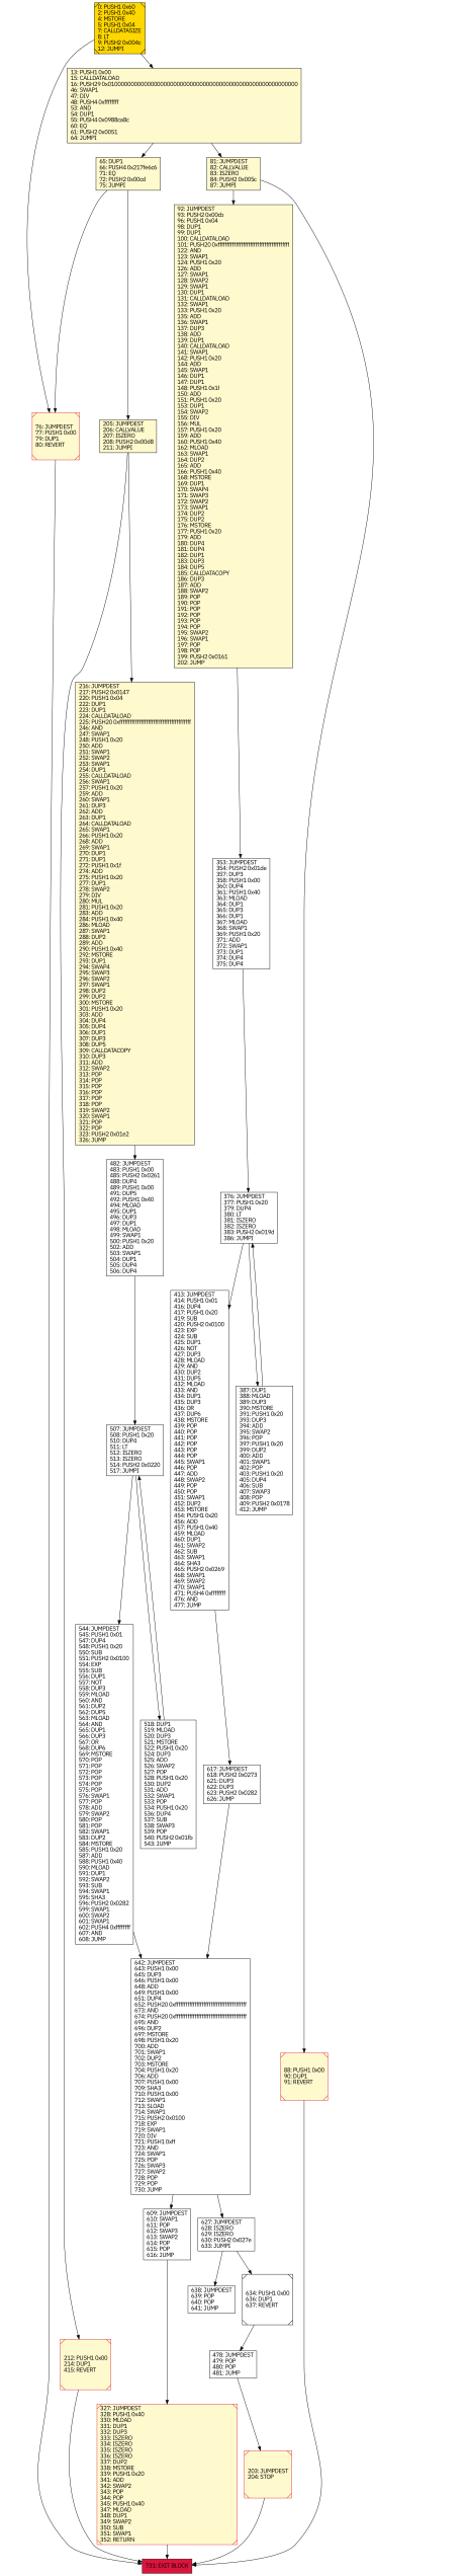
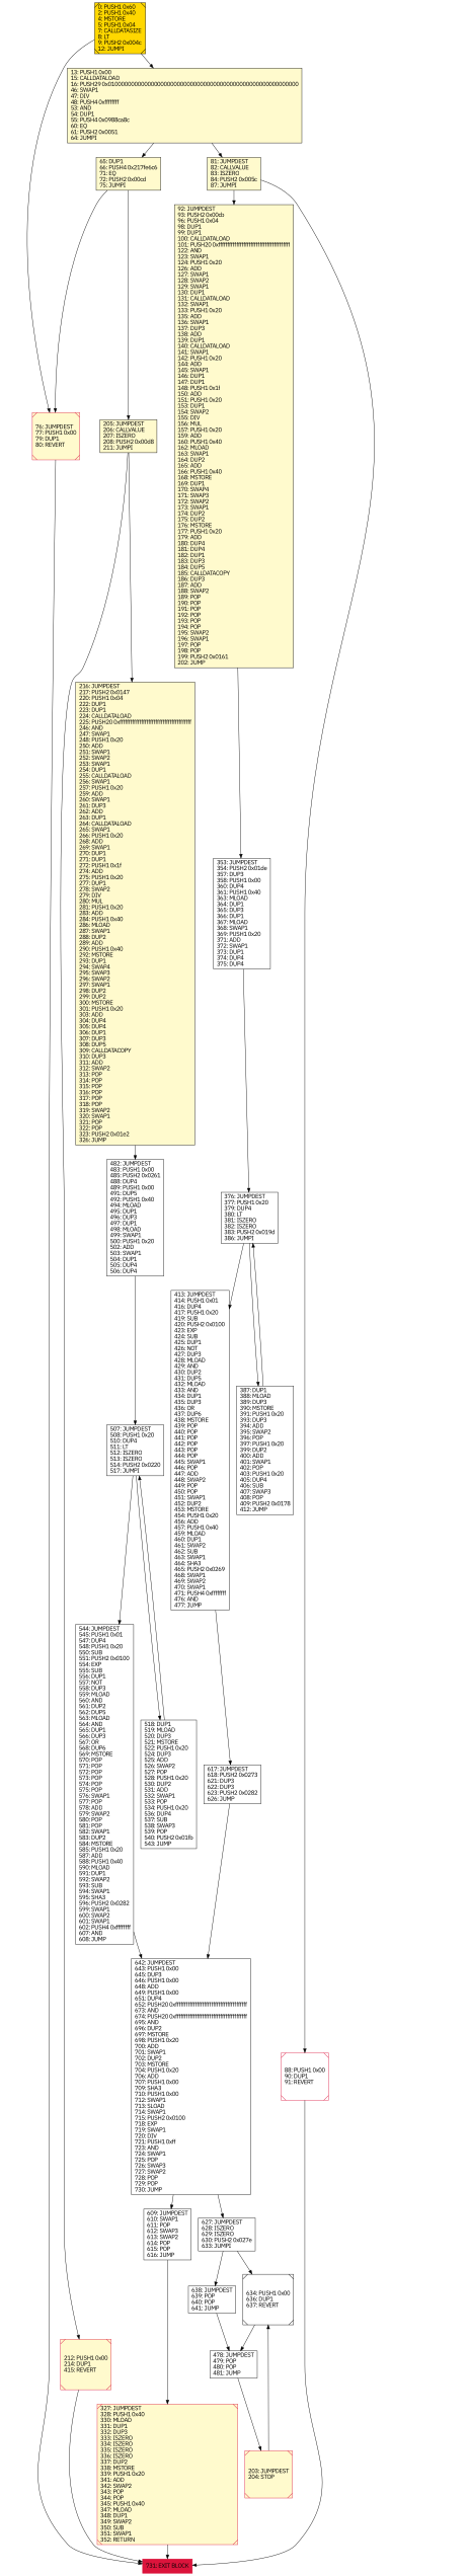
  digraph {
    fontname="IBM Plex Sans"
    rankdir=UD
    node [color=black fillcolor=white fontcolor=black fontname="IBM Plex Sans" shape=box style=filled]
    edge [fontname="IBM Plex Sans"]
    n1 [label="376: JUMPDEST\l377: PUSH1 0x20\l379: DUP4\l380: LT\l381: ISZERO\l382: ISZERO\l383: PUSH2 0x019d\l386: JUMPI\l"]
    n2 [label="413: JUMPDEST\l414: PUSH1 0x01\l416: DUP4\l417: PUSH1 0x20\l419: SUB\l420: PUSH2 0x0100\l423: EXP\l424: SUB\l425: DUP1\l426: NOT\l427: DUP3\l428: MLOAD\l429: AND\l430: DUP2\l431: DUP5\l432: MLOAD\l433: AND\l434: DUP1\l435: DUP3\l436: OR\l437: DUP6\l438: MSTORE\l439: POP\l440: POP\l441: POP\l442: POP\l443: POP\l444: POP\l445: SWAP1\l446: POP\l447: ADD\l448: SWAP2\l449: POP\l450: POP\l451: SWAP1\l452: DUP2\l453: MSTORE\l454: PUSH1 0x20\l456: ADD\l457: PUSH1 0x40\l459: MLOAD\l460: DUP1\l461: SWAP2\l462: SUB\l463: SWAP1\l464: SHA3\l465: PUSH2 0x0269\l468: SWAP1\l469: SWAP2\l470: SWAP1\l471: PUSH4 0xffffffff\l476: AND\l477: JUMP\l"]
    n3 [label="387: DUP1\l388: MLOAD\l389: DUP3\l390: MSTORE\l391: PUSH1 0x20\l393: DUP3\l394: ADD\l395: SWAP2\l396: POP\l397: PUSH1 0x20\l399: DUP2\l400: ADD\l401: SWAP1\l402: POP\l403: PUSH1 0x20\l405: DUP4\l406: SUB\l407: SWAP3\l408: POP\l409: PUSH2 0x0178\l412: JUMP\l"]
    n4 [label="617: JUMPDEST\l618: PUSH2 0x0273\l621: DUP3\l622: DUP3\l623: PUSH2 0x0282\l626: JUMP\l"]
    n5 [label="609: JUMPDEST\l610: SWAP1\l611: POP\l612: SWAP3\l613: SWAP2\l614: POP\l615: POP\l616: JUMP\l"]
    n6 [color=crimson fillcolor=lemonchiffon label="327: JUMPDEST\l328: PUSH1 0x40\l330: MLOAD\l331: DUP1\l332: DUP3\l333: ISZERO\l334: ISZERO\l335: ISZERO\l336: ISZERO\l337: DUP2\l338: MSTORE\l339: PUSH1 0x20\l341: ADD\l342: SWAP2\l343: POP\l344: POP\l345: PUSH1 0x40\l347: MLOAD\l348: DUP1\l349: SWAP2\l350: SUB\l351: SWAP1\l352: RETURN\l" shape=Msquare]
-   n7 [fillcolor=crimson label="731: EXIT BLOCK\l"]
+   n7 [color=crimson fillcolor=crimson label="731: EXIT BLOCK\l"]
    n8 [label="544: JUMPDEST\l545: PUSH1 0x01\l547: DUP4\l548: PUSH1 0x20\l550: SUB\l551: PUSH2 0x0100\l554: EXP\l555: SUB\l556: DUP1\l557: NOT\l558: DUP3\l559: MLOAD\l560: AND\l561: DUP2\l562: DUP5\l563: MLOAD\l564: AND\l565: DUP1\l566: DUP3\l567: OR\l568: DUP6\l569: MSTORE\l570: POP\l571: POP\l572: POP\l573: POP\l574: POP\l575: POP\l576: SWAP1\l577: POP\l578: ADD\l579: SWAP2\l580: POP\l581: POP\l582: SWAP1\l583: DUP2\l584: MSTORE\l585: PUSH1 0x20\l587: ADD\l588: PUSH1 0x40\l590: MLOAD\l591: DUP1\l592: SWAP2\l593: SUB\l594: SWAP1\l595: SHA3\l596: PUSH2 0x0282\l599: SWAP1\l600: SWAP2\l601: SWAP1\l602: PUSH4 0xffffffff\l607: AND\l608: JUMP\l"]
    n9 [label="642: JUMPDEST\l643: PUSH1 0x00\l645: DUP3\l646: PUSH1 0x00\l648: ADD\l649: PUSH1 0x00\l651: DUP4\l652: PUSH20 0xffffffffffffffffffffffffffffffffffffffff\l673: AND\l674: PUSH20 0xffffffffffffffffffffffffffffffffffffffff\l695: AND\l696: DUP2\l697: MSTORE\l698: PUSH1 0x20\l700: ADD\l701: SWAP1\l702: DUP2\l703: MSTORE\l704: PUSH1 0x20\l706: ADD\l707: PUSH1 0x00\l709: SHA3\l710: PUSH1 0x00\l712: SWAP1\l713: SLOAD\l714: SWAP1\l715: PUSH2 0x0100\l718: EXP\l719: SWAP1\l720: DIV\l721: PUSH1 0xff\l723: AND\l724: SWAP1\l725: POP\l726: SWAP3\l727: SWAP2\l728: POP\l729: POP\l730: JUMP\l"]
    n10 [label="627: JUMPDEST\l628: ISZERO\l629: ISZERO\l630: PUSH2 0x027e\l633: JUMPI\l"]
    n11 [color=crimson fillcolor=lemonchiffon label="76: JUMPDEST\l77: PUSH1 0x00\l79: DUP1\l80: REVERT\l" shape=Msquare]
    n12 [label="634: PUSH1 0x00\l636: DUP1\l637: REVERT\l" shape=Msquare]
    n13 [label="638: JUMPDEST\l639: POP\l640: POP\l641: JUMP\l"]
    n14 [label="478: JUMPDEST\l479: POP\l480: POP\l481: JUMP\l"]
    n15 [label="507: JUMPDEST\l508: PUSH1 0x20\l510: DUP4\l511: LT\l512: ISZERO\l513: ISZERO\l514: PUSH2 0x0220\l517: JUMPI\l"]
    n16 [label="518: DUP1\l519: MLOAD\l520: DUP3\l521: MSTORE\l522: PUSH1 0x20\l524: DUP3\l525: ADD\l526: SWAP2\l527: POP\l528: PUSH1 0x20\l530: DUP2\l531: ADD\l532: SWAP1\l533: POP\l534: PUSH1 0x20\l536: DUP4\l537: SUB\l538: SWAP3\l539: POP\l540: PUSH2 0x01fb\l543: JUMP\l"]
    n17 [color=crimson fillcolor=lemonchiffon label="203: JUMPDEST\l204: STOP\l" shape=Msquare]
    n18 [fillcolor=lemonchiffon label="65: DUP1\l66: PUSH4 0x217fe6c6\l71: EQ\l72: PUSH2 0x00cd\l75: JUMPI\l"]
    n19 [fillcolor=lemonchiffon label="205: JUMPDEST\l206: CALLVALUE\l207: ISZERO\l208: PUSH2 0x00d8\l211: JUMPI\l"]
    n20 [color=crimson fillcolor=lemonchiffon label="212: PUSH1 0x00\l214: DUP1\l415: REVERT\l" shape=Msquare]
    n21 [fillcolor=lemonchiffon label="216: JUMPDEST\l217: PUSH2 0x0147\l220: PUSH1 0x04\l222: DUP1\l223: DUP1\l224: CALLDATALOAD\l225: PUSH20 0xffffffffffffffffffffffffffffffffffffffff\l246: AND\l247: SWAP1\l248: PUSH1 0x20\l250: ADD\l251: SWAP1\l252: SWAP2\l253: SWAP1\l254: DUP1\l255: CALLDATALOAD\l256: SWAP1\l257: PUSH1 0x20\l259: ADD\l260: SWAP1\l261: DUP3\l262: ADD\l263: DUP1\l264: CALLDATALOAD\l265: SWAP1\l266: PUSH1 0x20\l268: ADD\l269: SWAP1\l270: DUP1\l271: DUP1\l272: PUSH1 0x1f\l274: ADD\l275: PUSH1 0x20\l277: DUP1\l278: SWAP2\l279: DIV\l280: MUL\l281: PUSH1 0x20\l283: ADD\l284: PUSH1 0x40\l286: MLOAD\l287: SWAP1\l288: DUP2\l289: ADD\l290: PUSH1 0x40\l292: MSTORE\l293: DUP1\l294: SWAP4\l295: SWAP3\l296: SWAP2\l297: SWAP1\l298: DUP2\l299: DUP2\l300: MSTORE\l301: PUSH1 0x20\l303: ADD\l304: DUP4\l305: DUP4\l306: DUP1\l307: DUP3\l308: DUP5\l309: CALLDATACOPY\l310: DUP3\l311: ADD\l312: SWAP2\l313: POP\l314: POP\l315: POP\l316: POP\l317: POP\l318: POP\l319: SWAP2\l320: SWAP1\l321: POP\l322: POP\l323: PUSH2 0x01e2\l326: JUMP\l"]
    n22 [fillcolor=lemonchiffon label="13: PUSH1 0x00\l15: CALLDATALOAD\l16: PUSH29 0x0100000000000000000000000000000000000000000000000000000000\l46: SWAP1\l47: DIV\l48: PUSH4 0xffffffff\l53: AND\l54: DUP1\l55: PUSH4 0x0988ca8c\l60: EQ\l61: PUSH2 0x0051\l64: JUMPI\l"]
    n23 [fillcolor=lemonchiffon label="81: JUMPDEST\l82: CALLVALUE\l83: ISZERO\l84: PUSH2 0x005c\l87: JUMPI\l"]
    n24 [fillcolor=lemonchiffon label="92: JUMPDEST\l93: PUSH2 0x00cb\l96: PUSH1 0x04\l98: DUP1\l99: DUP1\l100: CALLDATALOAD\l101: PUSH20 0xffffffffffffffffffffffffffffffffffffffff\l122: AND\l123: SWAP1\l124: PUSH1 0x20\l126: ADD\l127: SWAP1\l128: SWAP2\l129: SWAP1\l130: DUP1\l131: CALLDATALOAD\l132: SWAP1\l133: PUSH1 0x20\l135: ADD\l136: SWAP1\l137: DUP3\l138: ADD\l139: DUP1\l140: CALLDATALOAD\l141: SWAP1\l142: PUSH1 0x20\l144: ADD\l145: SWAP1\l146: DUP1\l147: DUP1\l148: PUSH1 0x1f\l150: ADD\l151: PUSH1 0x20\l153: DUP1\l154: SWAP2\l155: DIV\l156: MUL\l157: PUSH1 0x20\l159: ADD\l160: PUSH1 0x40\l162: MLOAD\l163: SWAP1\l164: DUP2\l165: ADD\l166: PUSH1 0x40\l168: MSTORE\l169: DUP1\l170: SWAP4\l171: SWAP3\l172: SWAP2\l173: SWAP1\l174: DUP2\l175: DUP2\l176: MSTORE\l177: PUSH1 0x20\l179: ADD\l180: DUP4\l181: DUP4\l182: DUP1\l183: DUP3\l184: DUP5\l185: CALLDATACOPY\l186: DUP3\l187: ADD\l188: SWAP2\l189: POP\l190: POP\l191: POP\l192: POP\l193: POP\l194: POP\l195: SWAP2\l196: SWAP1\l197: POP\l198: POP\l199: PUSH2 0x0161\l202: JUMP\l"]
-   n25 [color=crimson fillcolor=lemonchiffon label="88: PUSH1 0x00\l90: DUP1\l91: REVERT\l" shape=Msquare]
+   n25 [color=crimson label="88: PUSH1 0x00\l90: DUP1\l91: REVERT\l" shape=Msquare]
    n26 [fillcolor=gold label="0: PUSH1 0x60\l2: PUSH1 0x40\l4: MSTORE\l5: PUSH1 0x04\l7: CALLDATASIZE\l8: LT\l9: PUSH2 0x004c\l12: JUMPI\l" shape=Msquare]
    n27 [label="353: JUMPDEST\l354: PUSH2 0x01de\l357: DUP3\l358: PUSH1 0x00\l360: DUP4\l361: PUSH1 0x40\l363: MLOAD\l364: DUP1\l365: DUP3\l366: DUP1\l367: MLOAD\l368: SWAP1\l369: PUSH1 0x20\l371: ADD\l372: SWAP1\l373: DUP1\l374: DUP4\l375: DUP4\l"]
    n28 [label="482: JUMPDEST\l483: PUSH1 0x00\l485: PUSH2 0x0261\l488: DUP4\l489: PUSH1 0x00\l491: DUP5\l492: PUSH1 0x40\l494: MLOAD\l495: DUP1\l496: DUP3\l497: DUP1\l498: MLOAD\l499: SWAP1\l500: PUSH1 0x20\l502: ADD\l503: SWAP1\l504: DUP1\l505: DUP4\l506: DUP4\l"]
    n1 -> n2
    n1 -> n3
    n2 -> n4
    n3 -> n1
    n4 -> n9
    n5 -> n6
    n6 -> n7
    n8 -> n9
    n9 -> n5
    n9 -> n10
    n10 -> n12
    n10 -> n13
    n11 -> n7
    n12 -> n14
+   n13 -> n14
    n14 -> n17
    n15 -> n8
    n15 -> n16
    n16 -> n15
-   n17 -> n7
+   n17 -> n12
    n18 -> n11
    n18 -> n19
    n19 -> n20
    n19 -> n21
    n20 -> n7
    n21 -> n28
    n22 -> n18
    n22 -> n23
    n23 -> n24
    n23 -> n25
    n24 -> n27
    n25 -> n7
    n26 -> n11
    n26 -> n22
    n27 -> n1
    n28 -> n15
  }
